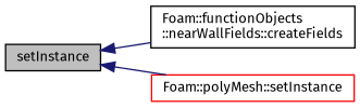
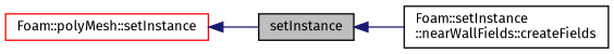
  digraph {
    fontname="Fira Sans"
    rankdir=LR
    node [color=black fontname="Fira Sans" fontsize=10 shape=record]
    edge [color=midnightblue dir=back fontname="Fira Sans" fontsize=10 labelfontname=Helvetica labelfontsize=10 style=solid]
    n1 [fillcolor=grey75 fontcolor=black height=0.2 label=setInstance style=filled width=0.4]
-   n2 [height=0.2 label="Foam::functionObjects\l::nearWallFields::createFields" width=0.4]
+   n2 [height=0.2 label="Foam::setInstance\l::nearWallFields::createFields" width=0.4]
    n3 [color=red height=0.2 label="Foam::polyMesh::setInstance" width=0.4]
    n1 -> n2
-   n1 -> n3
+   n3 -> n1
  }
